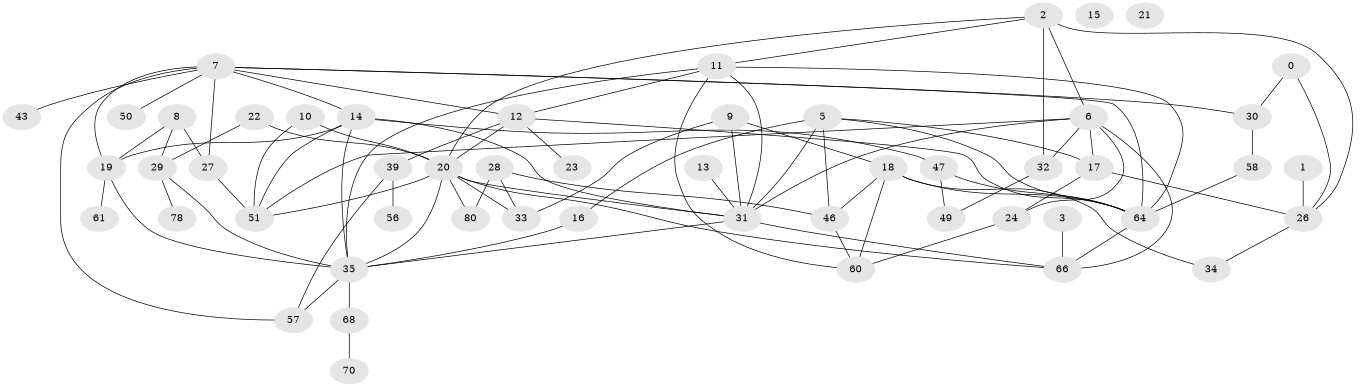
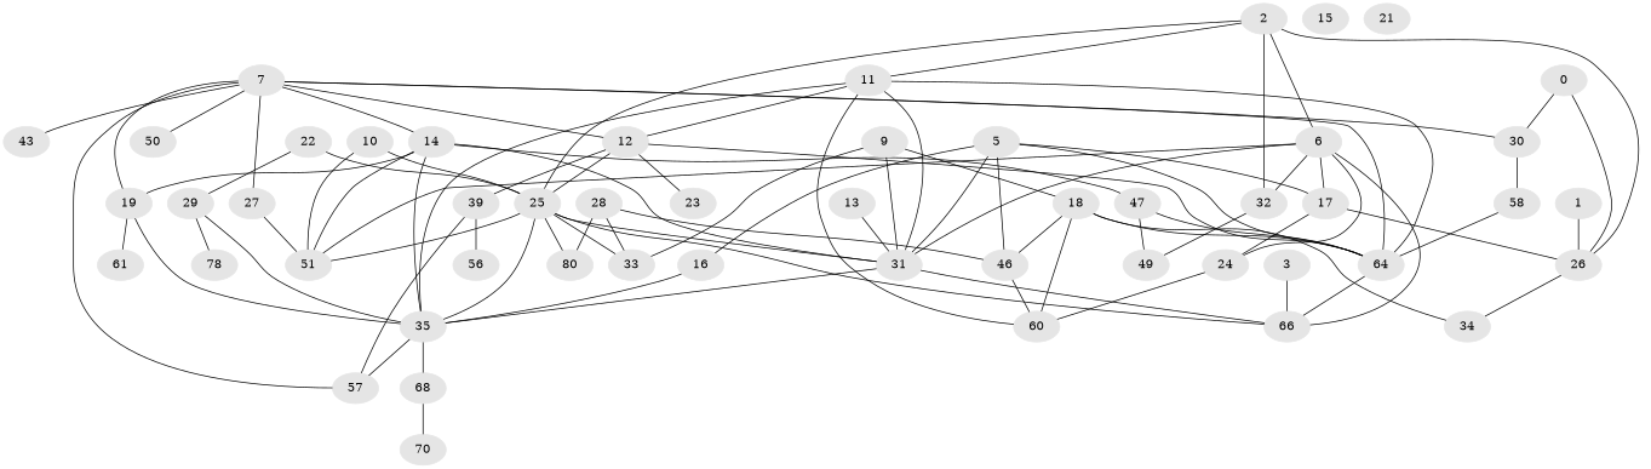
  graph {
    node [color=gray90 style=filled]
    26 [super="+48"]
    34 [super="+45"]
    1
    2 [super="+67"]
    6 [super="+62"]
    11 [super="+63"]
-   25 [super="+54" label=20]
+   25 [super="+54"]
    32 [super="+55"]
    66 [super="+76"]
    17 [super="+59"]
    31 [super="+77"]
    24 [super="+53"]
    51
    64 [super="+73"]
    12 [super="+40"]
    35 [super="+38"]
    60
    33 [super="+75"]
    80
    49
    3
    n22 [label=0]
    30 [super="+44"]
    58
    5 [super="+37"]
    16
    46 [super="+69"]
    7 [super="+71"]
    14 [super="+20"]
    19
    27 [super="+36"]
    43
    50
    57
    23
    39 [super="+72"]
    47
    61
-   8 [super="+41"]
    29 [super="+79"]
    78
    9 [super="+52"]
    18 [super="+81"]
    10 [super="+74"]
    68
    56
    13
    15
    21
    22 [super="+42"]
    28 [super="+65"]
    70
    26 -- 34
    1 -- 26
    2 -- 26
    2 -- 6
    2 -- 11
    2 -- 25
    2 -- 32
    6 -- 32
    6 -- 66
    6 -- 17
    6 -- 31
    6 -- 24 [weight=2]
    6 -- 51
    11 -- 31
    11 -- 64
    11 -- 12
    11 -- 35
    11 -- 60
    25 -- 66
    25 -- 31
    25 -- 51
    25 -- 35
    25 -- 33
    25 -- 80
    32 -- 49
    17 -- 26
    17 -- 24
    31 -- 66
    31 -- 35
    24 -- 60
    64 -- 66
    12 -- 25
    12 -- 64
    12 -- 23
    12 -- 39
    35 -- 57
    35 -- 68
    3 -- 66
    n22 -- 26
    n22 -- 30
    30 -- 58
    58 -- 64
    5 -- 17
    5 -- 31
    5 -- 64
    5 -- 16
    5 -- 46
    16 -- 35
    46 -- 60
    7 -- 64
    7 -- 12
    7 -- 30
    7 -- 14
    7 -- 19
    7 -- 27
    7 -- 43
    7 -- 50
    7 -- 57
    14 -- 31
    14 -- 51
    14 -- 35
    14 -- 19
    14 -- 47
    19 -- 35
    19 -- 61
    27 -- 51
    39 -- 57
    39 -- 56
    47 -- 64
    47 -- 49
-   8 -- 19
-   8 -- 27
-   8 -- 29
    29 -- 35
    29 -- 78
    9 -- 31
    9 -- 33
    9 -- 18
    18 -- 34
    18 -- 64
    18 -- 60
    18 -- 46
    10 -- 25
    10 -- 51
    68 -- 70
    13 -- 31
    22 -- 25
    22 -- 29
    28 -- 33
    28 -- 80
    28 -- 46
  }
